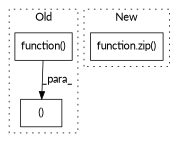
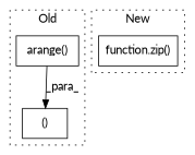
  digraph {
    fontname=Lato
    node [a=75 shape=box fontname=Lato]
-   n1 [l="13,1" label="function()" s="7930,7953"]
+   n1 [l="13,1" label="arange()" s="7930,7953"]
    n2 [a=54 l=12 label="()" s=7963]
    n3 [l="4,1" label="function.zip()" s="8234,8287"]
    subgraph cluster_1 {
      label=Old
      style=dotted
      n1
      n2
    }
    subgraph cluster_2 {
      label=New
      style=dotted
      n3
    }
    n1 -> n2 [label=_para_ fontname=Lato]
  }
